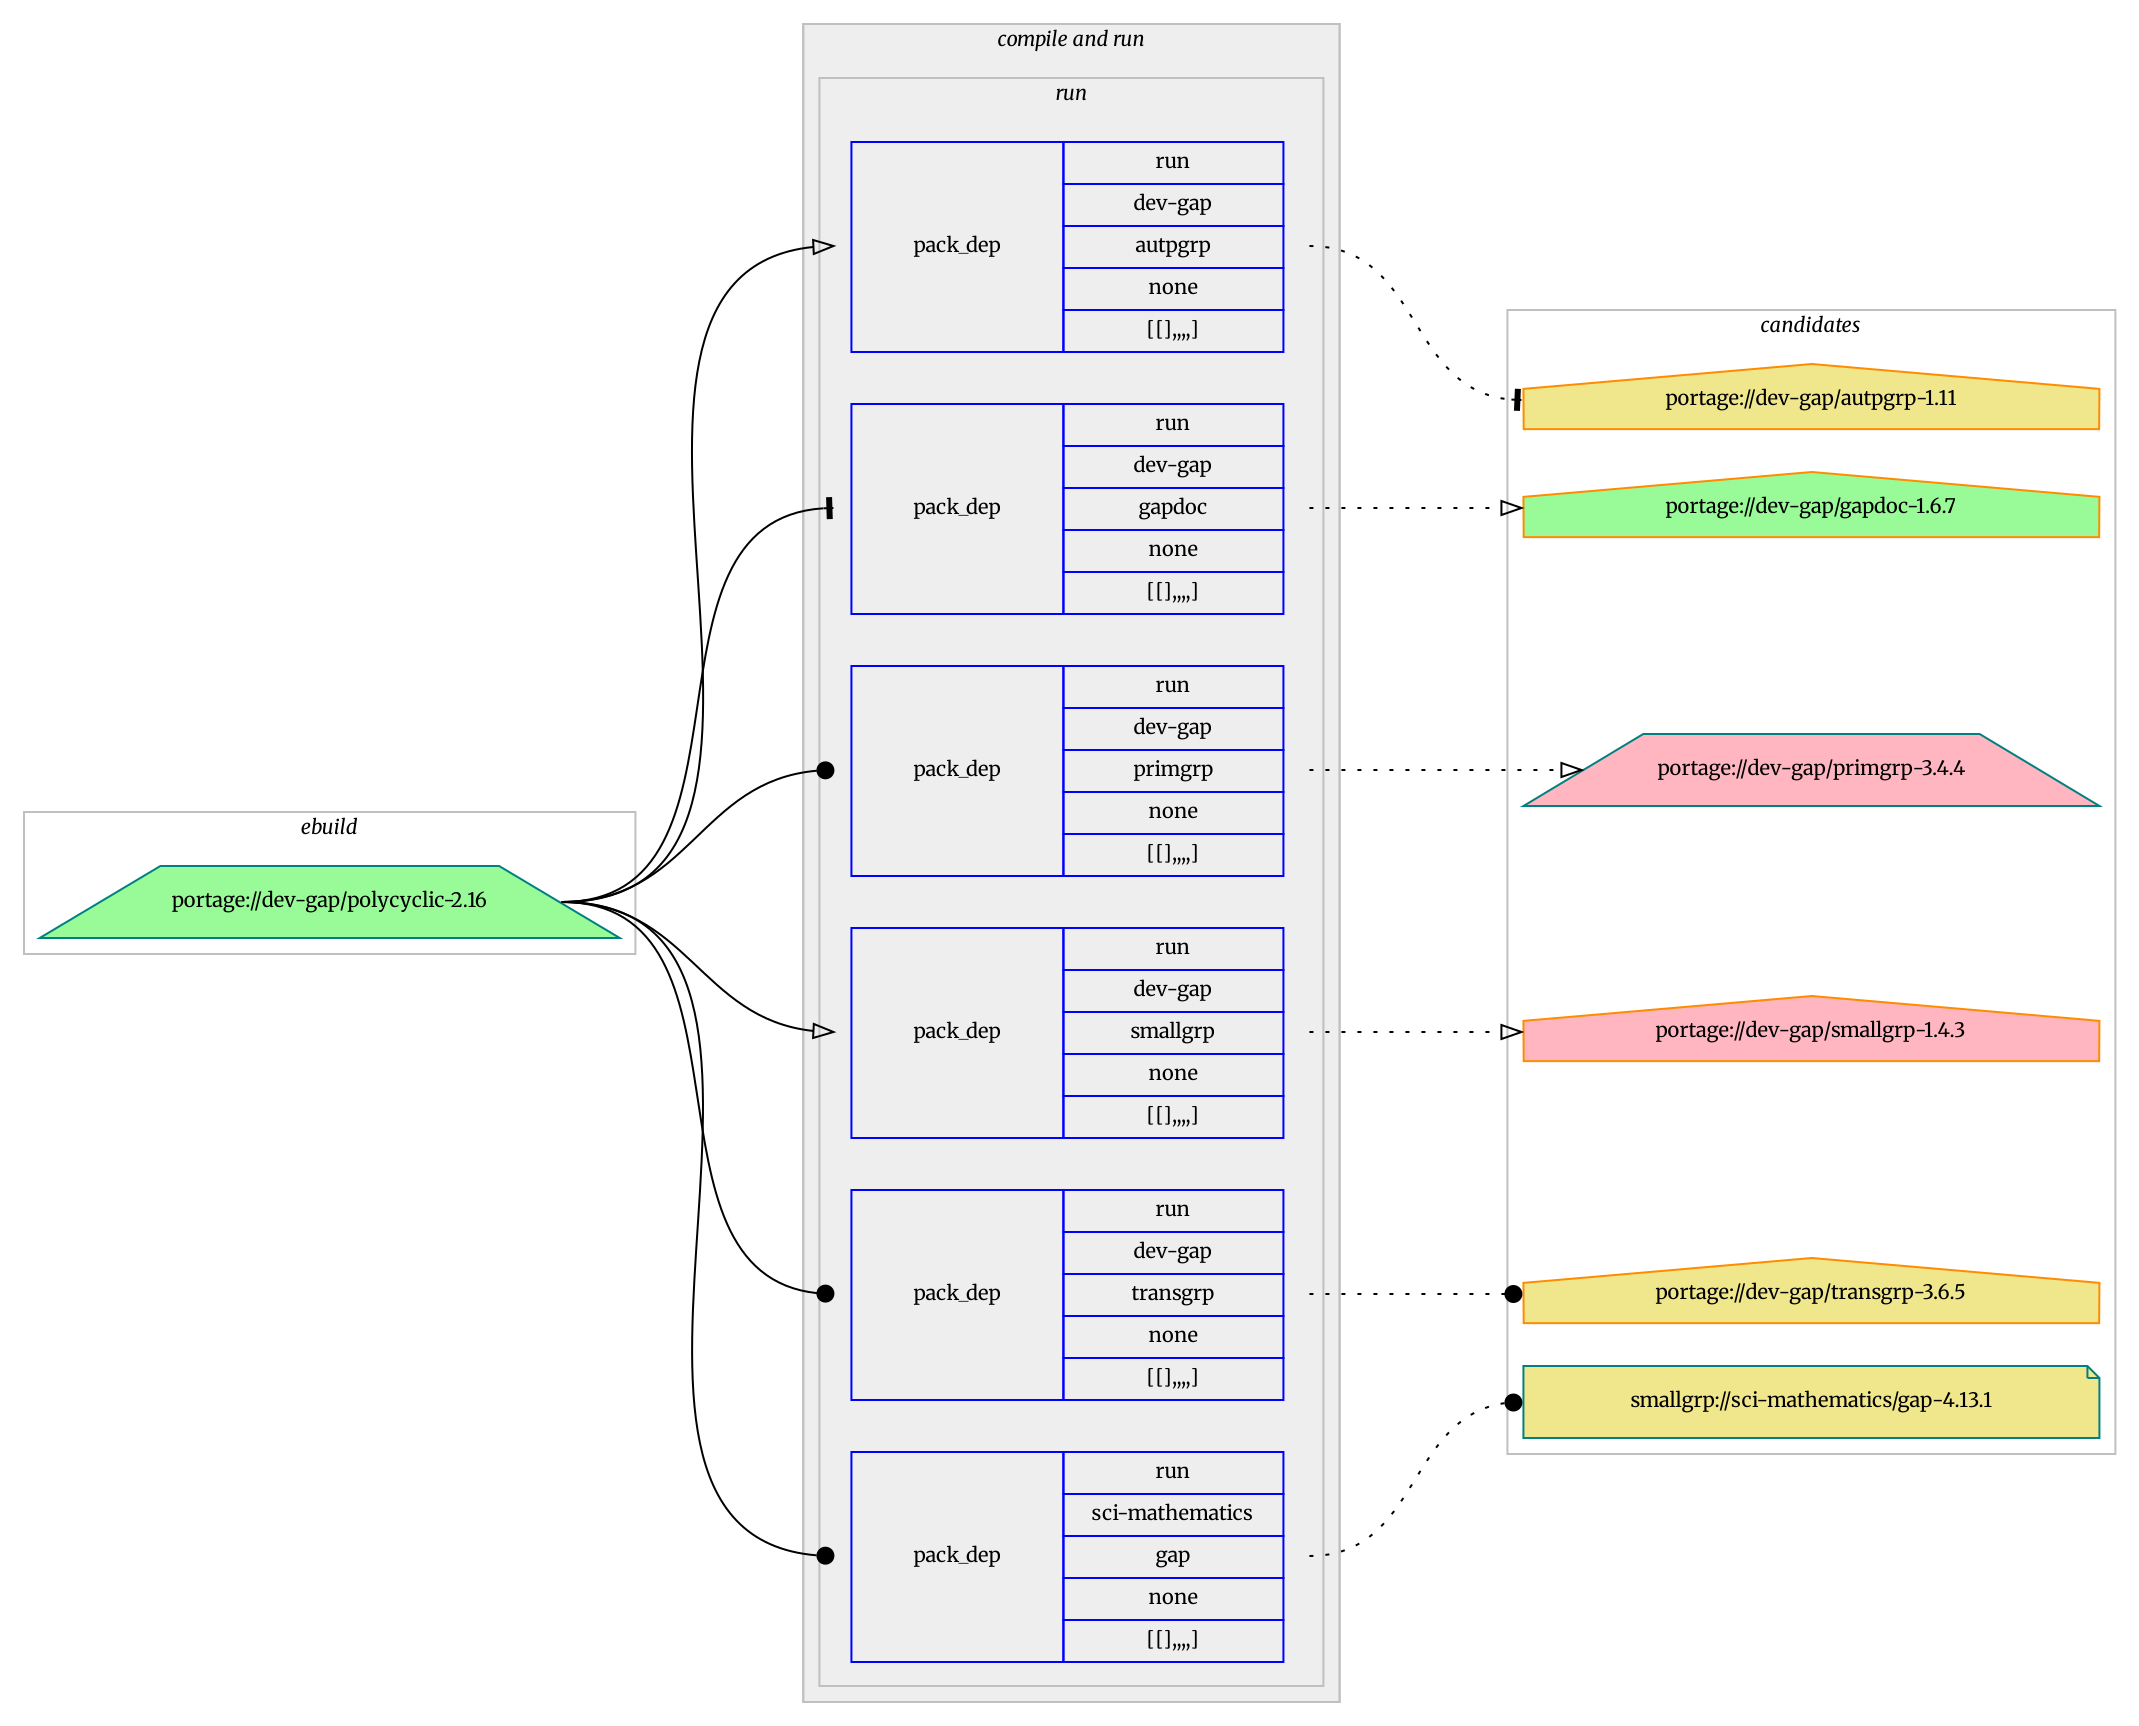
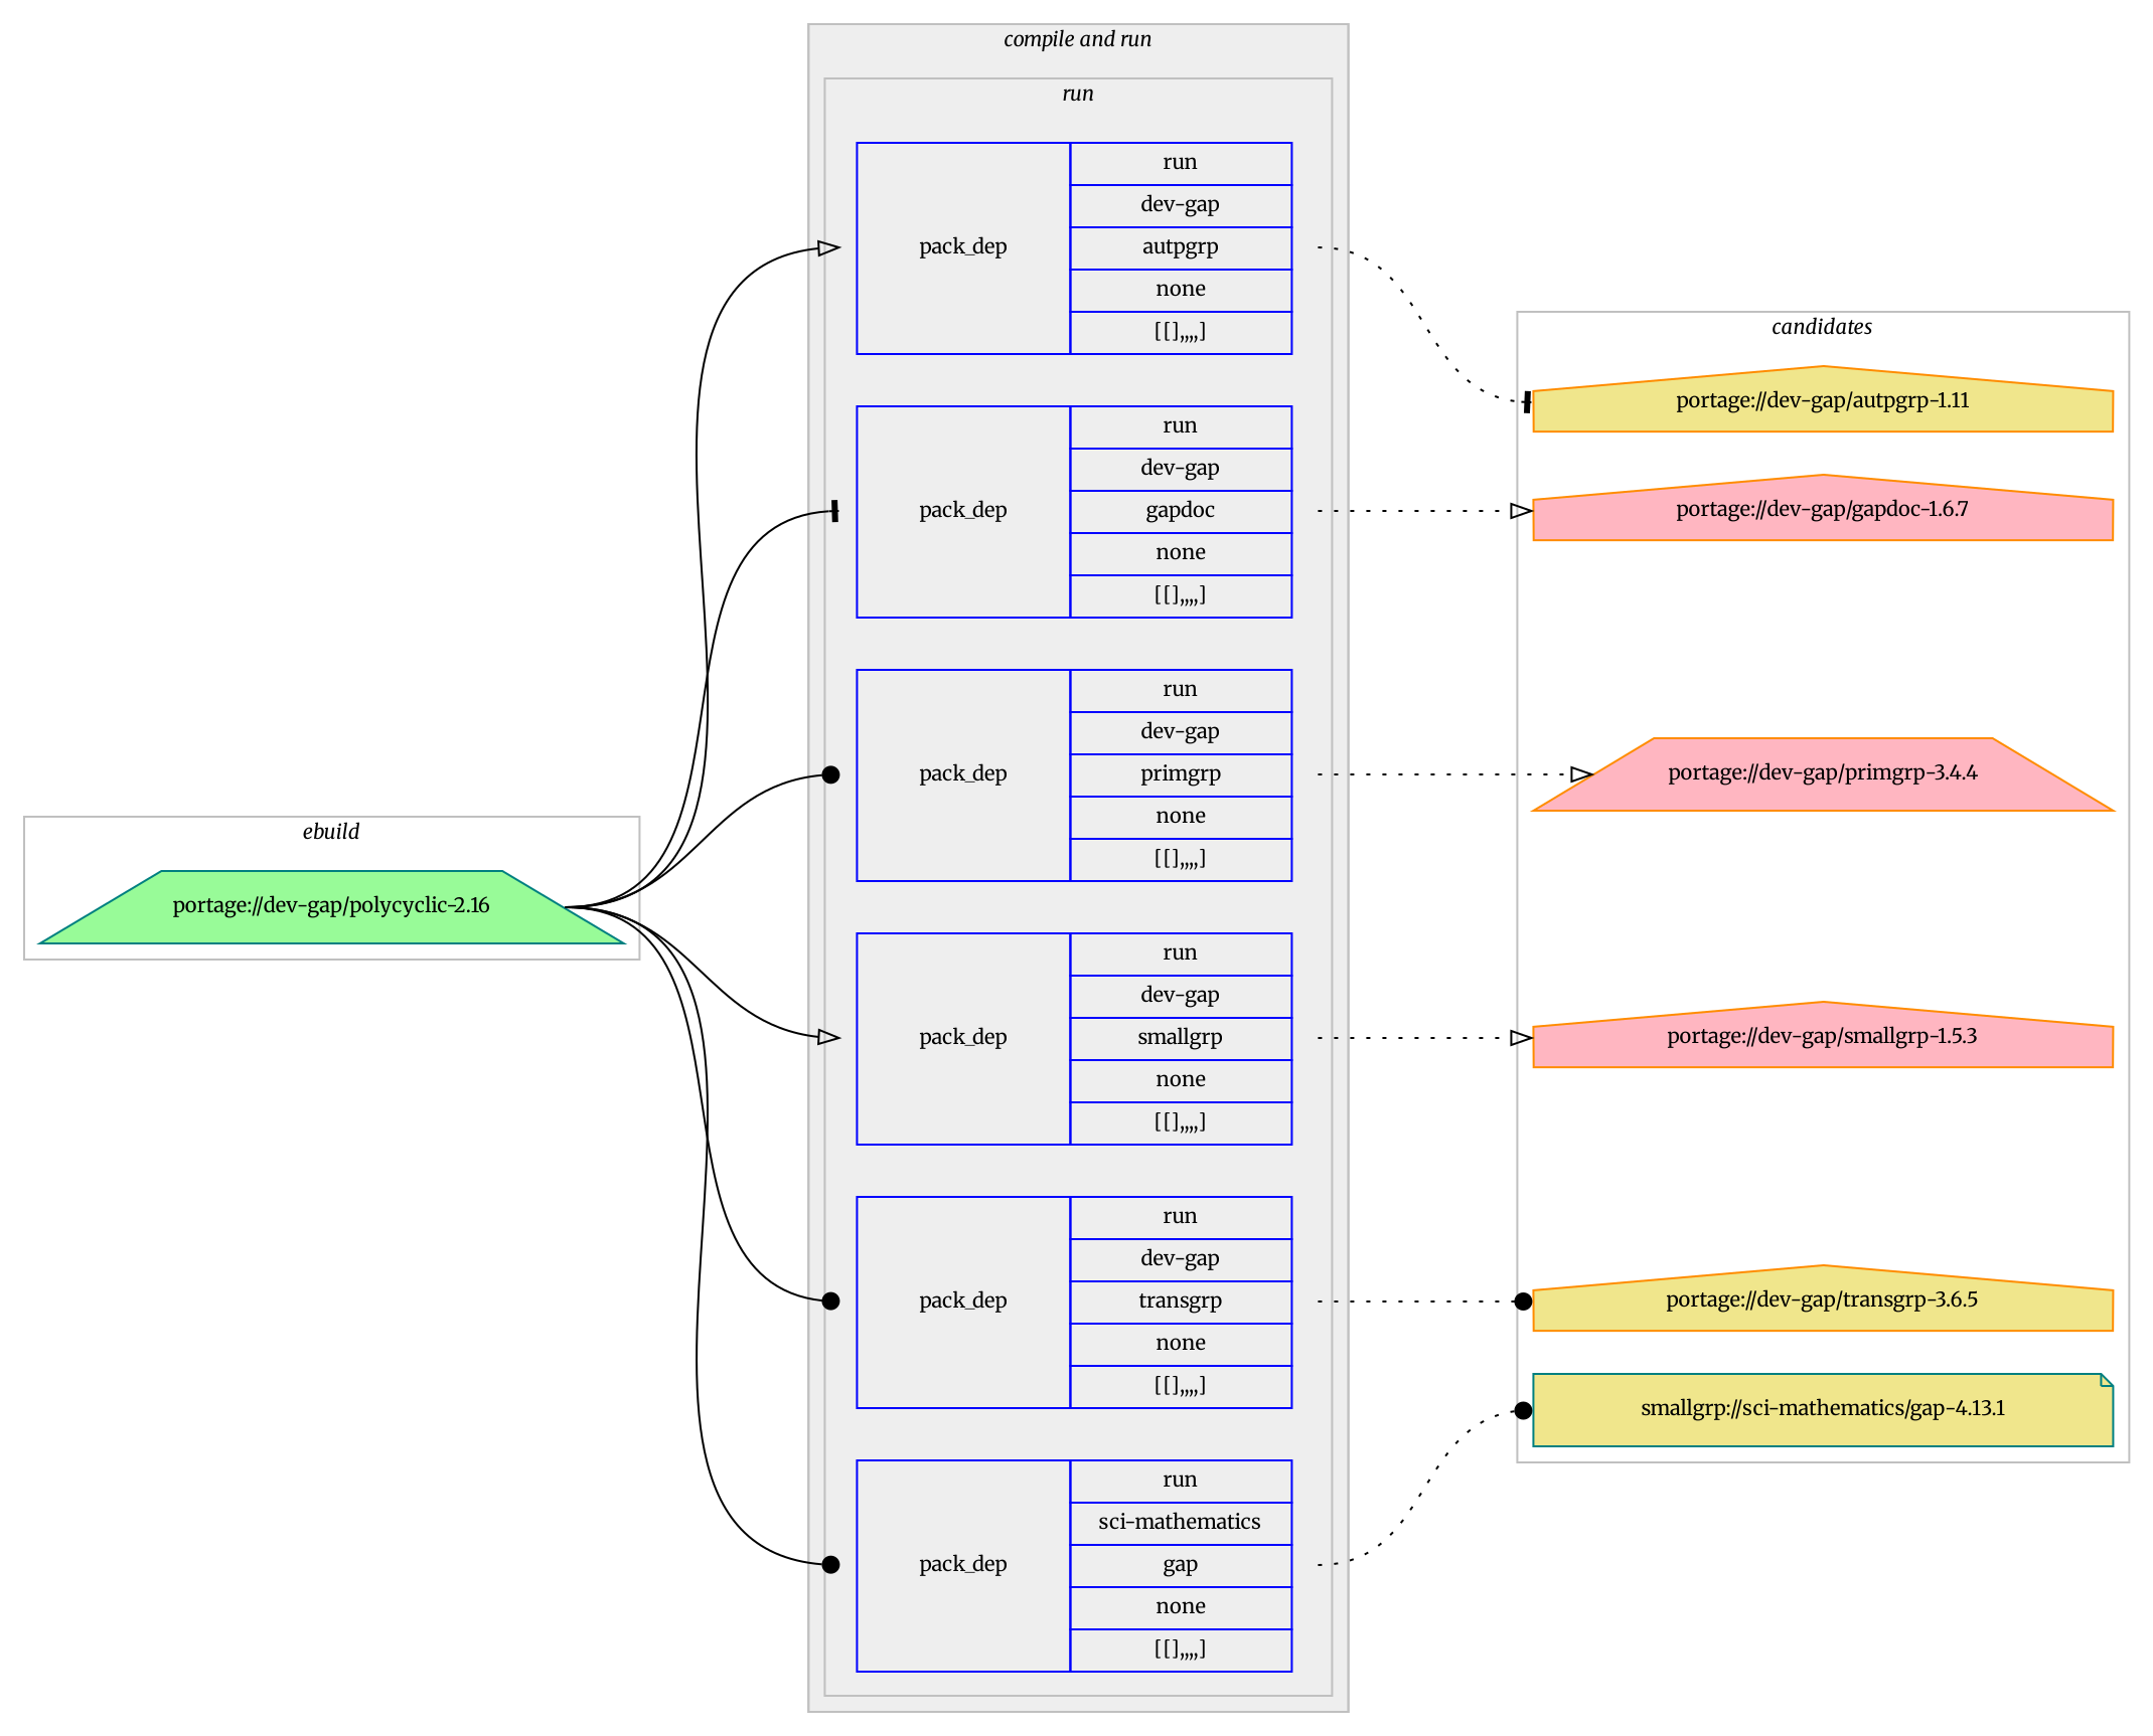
  digraph {
    compound=true
    concentrate=true
    fontname=Merriweather
    fontsize=10
    newrank=true
    rankdir=LR
    ranksep=1.5
    node [color=blue fontname=Merriweather fontsize=10 shape=none style=filled]
    edge [arrowhead=onormal fontname=Merriweather headport=w style=solid tailport=e weight=20]
    n1 [color=teal fillcolor=palegreen label="portage://dev-gap/polycyclic-2.16" shape=trapezium width=4]
    n2 [label=<<TABLE BORDER="0" CELLBORDER="1" CELLSPACING="0" CELLPADDING="4" WIDTH="220"><TR><TD ROWSPAN="6" CELLPADDING="30">pack_dep</TD></TR><TR><TD WIDTH="110">run</TD></TR><TR><TD>dev-gap</TD></TR><TR><TD>autpgrp</TD></TR><TR><TD>none</TD></TR><TR><TD>[[],,,,]</TD></TR></TABLE>> style=""]
    n3 [label=<<TABLE BORDER="0" CELLBORDER="1" CELLSPACING="0" CELLPADDING="4" WIDTH="220"><TR><TD ROWSPAN="6" CELLPADDING="30">pack_dep</TD></TR><TR><TD WIDTH="110">run</TD></TR><TR><TD>dev-gap</TD></TR><TR><TD>gapdoc</TD></TR><TR><TD>none</TD></TR><TR><TD>[[],,,,]</TD></TR></TABLE>> style=""]
    n4 [label=<<TABLE BORDER="0" CELLBORDER="1" CELLSPACING="0" CELLPADDING="4" WIDTH="220"><TR><TD ROWSPAN="6" CELLPADDING="30">pack_dep</TD></TR><TR><TD WIDTH="110">run</TD></TR><TR><TD>dev-gap</TD></TR><TR><TD>primgrp</TD></TR><TR><TD>none</TD></TR><TR><TD>[[],,,,]</TD></TR></TABLE>> style=""]
    n5 [label=<<TABLE BORDER="0" CELLBORDER="1" CELLSPACING="0" CELLPADDING="4" WIDTH="220"><TR><TD ROWSPAN="6" CELLPADDING="30">pack_dep</TD></TR><TR><TD WIDTH="110">run</TD></TR><TR><TD>dev-gap</TD></TR><TR><TD>smallgrp</TD></TR><TR><TD>none</TD></TR><TR><TD>[[],,,,]</TD></TR></TABLE>> style=""]
    n6 [label=<<TABLE BORDER="0" CELLBORDER="1" CELLSPACING="0" CELLPADDING="4" WIDTH="220"><TR><TD ROWSPAN="6" CELLPADDING="30">pack_dep</TD></TR><TR><TD WIDTH="110">run</TD></TR><TR><TD>dev-gap</TD></TR><TR><TD>transgrp</TD></TR><TR><TD>none</TD></TR><TR><TD>[[],,,,]</TD></TR></TABLE>> style=""]
    n7 [label=<<TABLE BORDER="0" CELLBORDER="1" CELLSPACING="0" CELLPADDING="4" WIDTH="220"><TR><TD ROWSPAN="6" CELLPADDING="30">pack_dep</TD></TR><TR><TD WIDTH="110">run</TD></TR><TR><TD>sci-mathematics</TD></TR><TR><TD>gap</TD></TR><TR><TD>none</TD></TR><TR><TD>[[],,,,]</TD></TR></TABLE>> style=""]
    n8 [color=darkorange fillcolor=khaki label="portage://dev-gap/autpgrp-1.11" shape=house width=4]
-   n9 [color=darkorange fillcolor=palegreen label="portage://dev-gap/gapdoc-1.6.7" shape=house width=4]
-   n10 [color=teal fillcolor=lightpink label="portage://dev-gap/primgrp-3.4.4" shape=trapezium width=4]
-   n11 [color=darkorange fillcolor=lightpink label="portage://dev-gap/smallgrp-1.4.3" shape=house width=4]
+   n9 [color=darkorange fillcolor=lightpink label="portage://dev-gap/gapdoc-1.6.7" shape=house width=4]
+   n10 [color=darkorange fillcolor=lightpink label="portage://dev-gap/primgrp-3.4.4" shape=trapezium width=4]
+   n11 [color=darkorange fillcolor=lightpink label="portage://dev-gap/smallgrp-1.5.3" shape=house width=4]
    n12 [color=darkorange fillcolor=khaki label="portage://dev-gap/transgrp-3.6.5" shape=house width=4]
    n13 [color=teal fillcolor=khaki label="smallgrp://sci-mathematics/gap-4.13.1" shape=note width=4]
    subgraph cluster_1 {
      color=gray
      label=<<i>dependencies</i>>
      subgraph cluster_2 {
        color=gray
        fillcolor="#eeeeee"
        label=<<i>compile</i>>
        style=filled
      }
      subgraph cluster_3 {
        color=gray
        fillcolor="#eeeeee"
        label=<<i>compile and run</i>>
        style=filled
      }
      subgraph cluster_4 {
        color=gray
        fillcolor="#eeeeee"
        label=<<i>run</i>>
        style=filled
        subgraph sub_5 {
          color=gray
          fillcolor="#eeeeee"
          label=<<i>run</i>>
          style=filled
          n2
        }
        subgraph sub_6 {
          color=gray
          fillcolor="#eeeeee"
          label=<<i>run</i>>
          style=filled
          n3
        }
        subgraph sub_7 {
          color=gray
          fillcolor="#eeeeee"
          label=<<i>run</i>>
          style=filled
          n4
        }
        subgraph sub_8 {
          color=gray
          fillcolor="#eeeeee"
          label=<<i>run</i>>
          style=filled
          n5
        }
        subgraph sub_9 {
          color=gray
          fillcolor="#eeeeee"
          label=<<i>run</i>>
          style=filled
          n6
        }
        subgraph sub_10 {
          color=gray
          fillcolor="#eeeeee"
          label=<<i>run</i>>
          style=filled
          n7
        }
      }
    }
    subgraph cluster_11 {
      color=gray
      label=<<i>ebuild</i>>
      n1
    }
    subgraph cluster_12 {
      color=gray
      label=<<i>candidates</i>>
      rank=same
      subgraph sub_13 {
        color=black
        label=<<i>candidates</i>>
        nodesep=1
        rank=same
        n8
      }
      subgraph sub_14 {
        color=black
        label=<<i>candidates</i>>
        nodesep=1
        rank=same
        n9
      }
      subgraph sub_15 {
        color=black
        label=<<i>candidates</i>>
        nodesep=1
        rank=same
        n10
      }
      subgraph sub_16 {
        color=black
        label=<<i>candidates</i>>
        nodesep=1
        rank=same
        n11
      }
      subgraph sub_17 {
        color=black
        label=<<i>candidates</i>>
        nodesep=1
        rank=same
        n12
      }
      subgraph sub_18 {
        color=black
        label=<<i>candidates</i>>
        nodesep=1
        rank=same
        n13
      }
    }
    n1 -> n2
    n1 -> n3 [arrowhead=tee]
    n1 -> n4 [arrowhead=dot]
    n1 -> n5
    n1 -> n6 [arrowhead=dot]
    n1 -> n7 [arrowhead=dot]
    n2 -> n8 [arrowhead=tee style=dotted weight=100]
    n3 -> n9 [style=dotted weight=100]
    n4 -> n10 [style=dotted weight=100]
    n5 -> n11 [style=dotted weight=100]
    n6 -> n12 [arrowhead=dot style=dotted weight=100]
    n7 -> n13 [arrowhead=dot style=dotted weight=100]
  }
